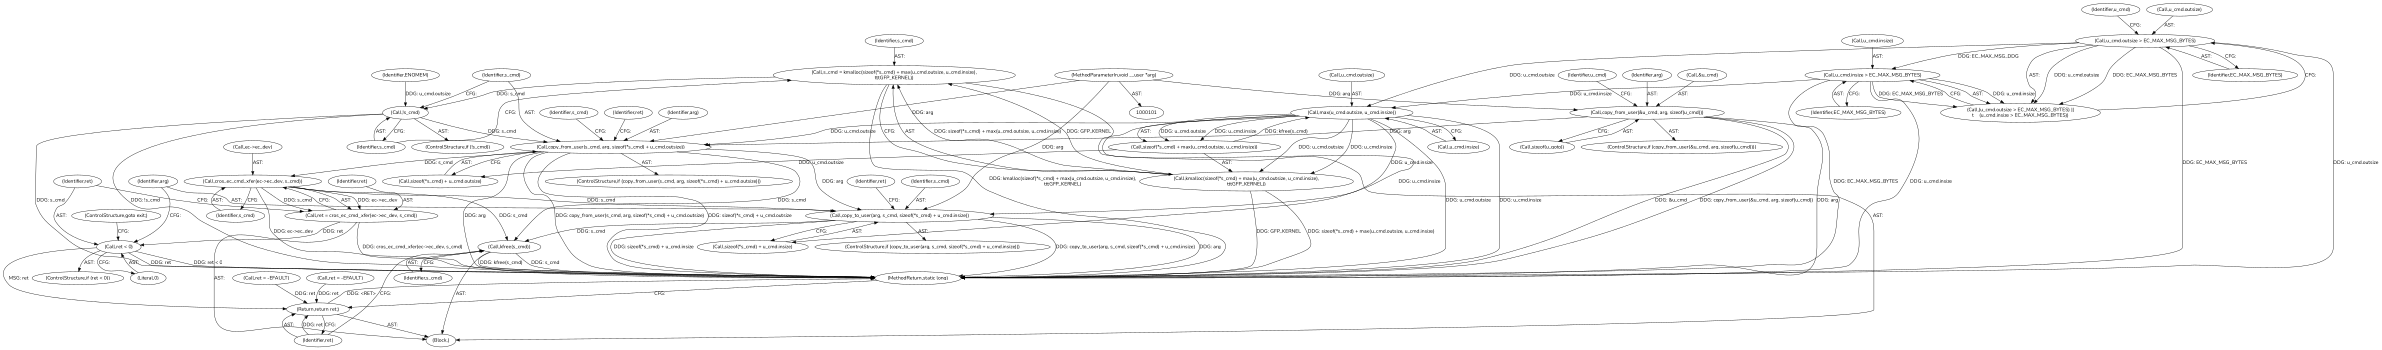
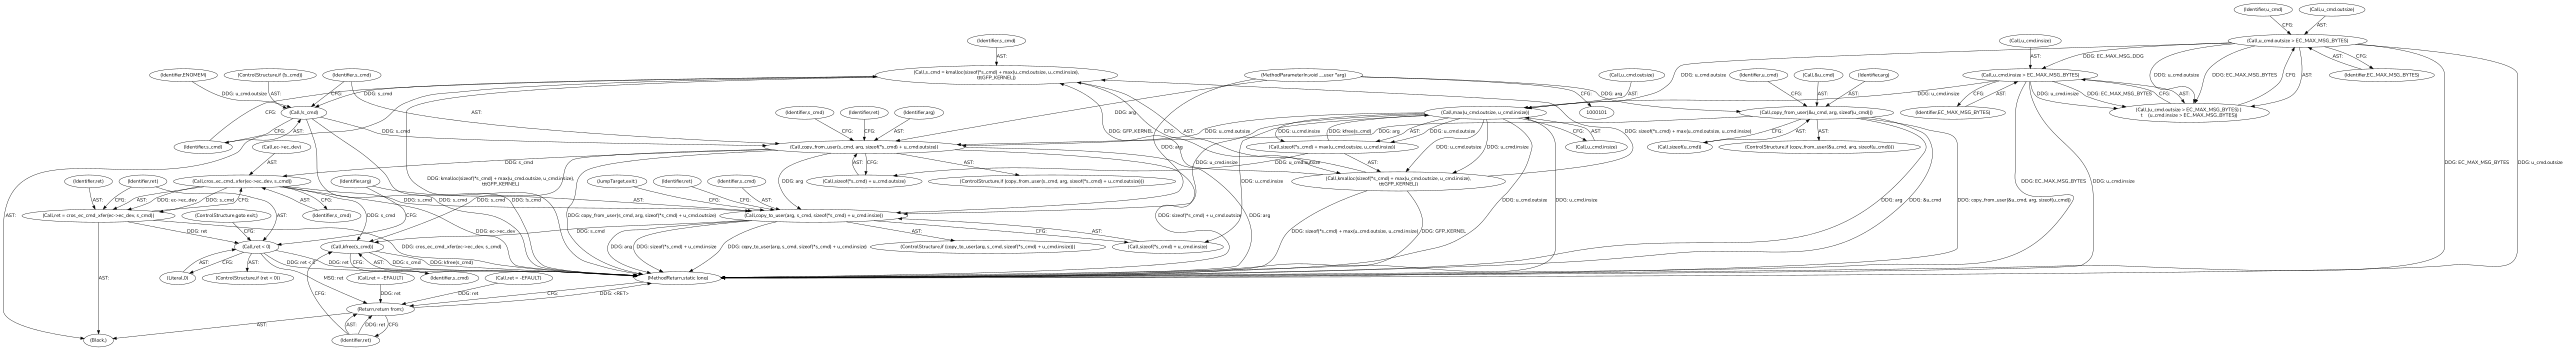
  digraph {
    fontname=Nunito
    node [fontname=Nunito]
    edge [fontname=Nunito]
    n1 [label="(Call,copy_from_user(s_cmd, arg, sizeof(*s_cmd) + u_cmd.outsize))"]
    n2 [label="(Call,cros_ec_cmd_xfer(ec->ec_dev, s_cmd))"]
    n3 [label="(Call,copy_to_user(arg, s_cmd, sizeof(*s_cmd) + u_cmd.insize))"]
    n4 [label="(Call,kfree(s_cmd))"]
    n5 [label="(ControlStructure,if (copy_from_user(s_cmd, arg, sizeof(*s_cmd) + u_cmd.outsize)))"]
    n6 [label="(MethodReturn,static long)"]
    n7 [label="(Call,sizeof(*s_cmd) + u_cmd.outsize)"]
    n8 [label="(Call,ret = cros_ec_cmd_xfer(ec->ec_dev, s_cmd))"]
    n9 [label="(Identifier,s_cmd)"]
    n10 [label="(Call,sizeof(*s_cmd) + u_cmd.insize)"]
    n11 [label="(ControlStructure,if (copy_to_user(arg, s_cmd, sizeof(*s_cmd) + u_cmd.insize)))"]
    n12 [label="(Block,)"]
    n13 [label="(Identifier,s_cmd)"]
-   n14 [label="(Return,return ret;)"]
+   n14 [label="(Return,return from;)"]
    n15 [label="(Call,!s_cmd)"]
    n16 [label="(ControlStructure,if (!s_cmd))"]
    n17 [label="(Identifier,s_cmd)"]
    n18 [label="(Call,s_cmd = kmalloc(sizeof(*s_cmd) + max(u_cmd.outsize, u_cmd.insize),\n\t\t\tGFP_KERNEL))"]
    n19 [label="(Call,kmalloc(sizeof(*s_cmd) + max(u_cmd.outsize, u_cmd.insize),\n\t\t\tGFP_KERNEL))"]
    n20 [label="(Call,max(u_cmd.outsize, u_cmd.insize))"]
    n21 [label="(Call,sizeof(*s_cmd) + max(u_cmd.outsize, u_cmd.insize))"]
    n22 [label="(Call,u_cmd.insize)"]
    n23 [label="(Call,u_cmd.outsize > EC_MAX_MSG_BYTES)"]
    n24 [label="(Call,u_cmd.insize > EC_MAX_MSG_BYTES)"]
    n25 [label="(Identifier,EC_MAX_MSG_BYTES)"]
    n26 [label="(Call,(u_cmd.outsize > EC_MAX_MSG_BYTES) ||\n\t    (u_cmd.insize > EC_MAX_MSG_BYTES))"]
    n27 [label="(Identifier,EC_MAX_MSG_BYTES)"]
    n28 [label="(Call,copy_from_user(&u_cmd, arg, sizeof(u_cmd)))"]
-   n29 [label="(Call,sizeof(u_goto))"]
+   n29 [label="(Call,sizeof(u_cmd))"]
    n30 [label="(ControlStructure,if (copy_from_user(&u_cmd, arg, sizeof(u_cmd))))"]
    n31 [label="(MethodParameterIn,void __user *arg)"]
    1000101
    n33 [label="(Call,ret < 0)"]
    n34 [label="(Literal,0)"]
    n35 [label="(ControlStructure,if (ret < 0))"]
    n36 [label="(Identifier,ret)"]
    n37 [label="(Identifier,u_cmd)"]
    n38 [label="(Identifier,ENOMEM)"]
+   n39 [label="(JumpTarget,exit:)"]
    n40 [label="(Call,u_cmd.outsize)"]
    n41 [label="(Identifier,ret)"]
    n42 [label="(Call,u_cmd.insize)"]
    n43 [label="(ControlStructure,goto exit;)"]
    n44 [label="(Call,ret = -EFAULT)"]
    n45 [label="(Identifier,arg)"]
    n46 [label="(Call,ret = -EFAULT)"]
    n47 [label="(Call,ec->ec_dev)"]
    n48 [label="(Call,u_cmd.outsize)"]
    n49 [label="(Identifier,ret)"]
    n50 [label="(Identifier,u_cmd)"]
    n51 [label="(Identifier,s_cmd)"]
    n52 [label="(Identifier,ret)"]
    n53 [label="(Call,&u_cmd)"]
    n54 [label="(Identifier,arg)"]
    n55 [label="(Identifier,s_cmd)"]
    n56 [label="(Identifier,arg)"]
    n57 [label="(Identifier,ret)"]
    n58 [label="(Identifier,s_cmd)"]
    n59 [label="(Identifier,s_cmd)"]
    n1 -> n2 [label="DDG: s_cmd"]
    n1 -> n3 [label="DDG: arg"]
    n1 -> n4 [label="DDG: s_cmd"]
    n1 -> n5 [label="AST: "]
    n1 -> n6 [label="DDG: arg"]
    n1 -> n6 [label="DDG: copy_from_user(s_cmd, arg, sizeof(*s_cmd) + u_cmd.outsize)"]
    n1 -> n6 [label="DDG: sizeof(*s_cmd) + u_cmd.outsize"]
    n1 -> n7 [label="CFG: "]
    n2 -> n3 [label="DDG: s_cmd"]
    n2 -> n4 [label="DDG: s_cmd"]
    n2 -> n6 [label="DDG: ec->ec_dev"]
    n2 -> n8 [label="AST: "]
    n2 -> n8 [label="DDG: ec->ec_dev"]
    n2 -> n8 [label="DDG: s_cmd"]
    n2 -> n9 [label="CFG: "]
    n3 -> n4 [label="DDG: s_cmd"]
    n3 -> n6 [label="DDG: sizeof(*s_cmd) + u_cmd.insize"]
    n3 -> n6 [label="DDG: copy_to_user(arg, s_cmd, sizeof(*s_cmd) + u_cmd.insize)"]
    n3 -> n6 [label="DDG: arg"]
    n3 -> n10 [label="CFG: "]
    n3 -> n11 [label="AST: "]
    n4 -> n6 [label="DDG: kfree(s_cmd)"]
    n4 -> n6 [label="DDG: s_cmd"]
-   n4 -> n12 [label="AST: "]
    n4 -> n13 [label="CFG: "]
    n6 -> n14 [label="CFG: "]
    n7 -> n1 [label="AST: "]
    n8 -> n2 [label="CFG: "]
    n8 -> n6 [label="DDG: cros_ec_cmd_xfer(ec->ec_dev, s_cmd)"]
    n8 -> n12 [label="AST: "]
    n8 -> n33 [label="DDG: ret"]
    n9 -> n2 [label="AST: "]
    n10 -> n3 [label="AST: "]
    n13 -> n4 [label="AST: "]
    n14 -> n6 [label="DDG: <RET>"]
    n14 -> n12 [label="AST: "]
    n14 -> n36 [label="CFG: "]
    n15 -> n1 [label="DDG: s_cmd"]
    n15 -> n6 [label="DDG: !s_cmd"]
    n15 -> n6 [label="DDG: s_cmd"]
-   n15 -> n16 [label="AST: "]
+   n16 -> n15 [label="AST: "]
    n15 -> n17 [label="CFG: "]
    n17 -> n15 [label="AST: "]
    n17 -> n18 [label="CFG: "]
    n18 -> n6 [label="DDG: kmalloc(sizeof(*s_cmd) + max(u_cmd.outsize, u_cmd.insize),\n\t\t\tGFP_KERNEL)"]
    n18 -> n12 [label="AST: "]
    n18 -> n15 [label="DDG: s_cmd"]
    n18 -> n19 [label="CFG: "]
    n19 -> n6 [label="DDG: sizeof(*s_cmd) + max(u_cmd.outsize, u_cmd.insize)"]
    n19 -> n6 [label="DDG: GFP_KERNEL"]
    n19 -> n18 [label="AST: "]
    n19 -> n18 [label="DDG: sizeof(*s_cmd) + max(u_cmd.outsize, u_cmd.insize)"]
    n19 -> n18 [label="DDG: GFP_KERNEL"]
    n20 -> n1 [label="DDG: u_cmd.outsize"]
    n20 -> n3 [label="DDG: u_cmd.insize"]
    n20 -> n6 [label="DDG: u_cmd.outsize"]
    n20 -> n6 [label="DDG: u_cmd.insize"]
    n20 -> n10 [label="DDG: u_cmd.insize"]
    n20 -> n19 [label="DDG: u_cmd.outsize"]
    n20 -> n19 [label="DDG: u_cmd.insize"]
    n20 -> n21 [label="AST: "]
    n20 -> n21 [label="DDG: u_cmd.outsize"]
    n20 -> n21 [label="DDG: u_cmd.insize"]
    n20 -> n22 [label="CFG: "]
    n21 -> n7 [label="DDG: u_cmd.outsize"]
    n21 -> n19 [label="AST: "]
    n21 -> n20 [label="DDG: kfree(s_cmd)"]
    n22 -> n20 [label="AST: "]
    n23 -> n6 [label="DDG: u_cmd.outsize"]
    n23 -> n6 [label="DDG: EC_MAX_MSG_BYTES"]
    n23 -> n20 [label="DDG: u_cmd.outsize"]
    n23 -> n24 [label="DDG: EC_MAX_MSG_DDG"]
    n23 -> n25 [label="CFG: "]
    n23 -> n26 [label="AST: "]
    n23 -> n26 [label="DDG: u_cmd.outsize"]
    n23 -> n26 [label="DDG: EC_MAX_MSG_BYTES"]
    n24 -> n6 [label="DDG: u_cmd.insize"]
    n24 -> n6 [label="DDG: EC_MAX_MSG_BYTES"]
    n24 -> n20 [label="DDG: u_cmd.insize"]
    n24 -> n26 [label="AST: "]
    n24 -> n26 [label="DDG: u_cmd.insize"]
    n24 -> n26 [label="DDG: EC_MAX_MSG_BYTES"]
    n24 -> n27 [label="CFG: "]
    n25 -> n23 [label="AST: "]
    n26 -> n23 [label="CFG: "]
    n26 -> n24 [label="CFG: "]
    n27 -> n24 [label="AST: "]
    n28 -> n1 [label="DDG: arg"]
    n28 -> n6 [label="DDG: arg"]
    n28 -> n6 [label="DDG: &u_cmd"]
    n28 -> n6 [label="DDG: copy_from_user(&u_cmd, arg, sizeof(u_cmd))"]
    n28 -> n29 [label="CFG: "]
    n28 -> n30 [label="AST: "]
    n29 -> n28 [label="AST: "]
    n31 -> n1 [label="DDG: arg"]
    n31 -> n3 [label="DDG: arg"]
    n31 -> n28 [label="DDG: arg"]
-   n31 -> 1000101 [label="AST: "]
+   n31 -> 1000101 [label="CFG: "]
    n33 -> n6 [label="DDG: ret < 0"]
    n33 -> n6 [label="DDG: ret"]
    n33 -> n14 [label="MSG: ret"]
    n33 -> n34 [label="CFG: "]
    n33 -> n35 [label="AST: "]
    n34 -> n33 [label="AST: "]
    n36 -> n4 [label="CFG: "]
    n36 -> n14 [label="AST: "]
    n36 -> n14 [label="DDG: ret"]
    n37 -> n23 [label="CFG: "]
    n38 -> n15 [label="DDG: u_cmd.outsize"]
+   n39 -> n3 [label="CFG: "]
    n40 -> n23 [label="AST: "]
    n41 -> n8 [label="CFG: "]
    n41 -> n33 [label="AST: "]
    n42 -> n24 [label="AST: "]
    n43 -> n33 [label="CFG: "]
    n44 -> n14 [label="DDG: ret"]
    n45 -> n3 [label="AST: "]
    n45 -> n33 [label="CFG: "]
    n46 -> n14 [label="DDG: ret"]
    n47 -> n2 [label="AST: "]
    n48 -> n20 [label="AST: "]
    n49 -> n3 [label="CFG: "]
    n50 -> n28 [label="CFG: "]
    n51 -> n1 [label="CFG: "]
    n52 -> n1 [label="CFG: "]
    n53 -> n28 [label="AST: "]
    n54 -> n28 [label="AST: "]
    n55 -> n3 [label="AST: "]
    n56 -> n1 [label="AST: "]
    n57 -> n8 [label="AST: "]
    n58 -> n1 [label="AST: "]
    n58 -> n15 [label="CFG: "]
    n59 -> n18 [label="AST: "]
  }
